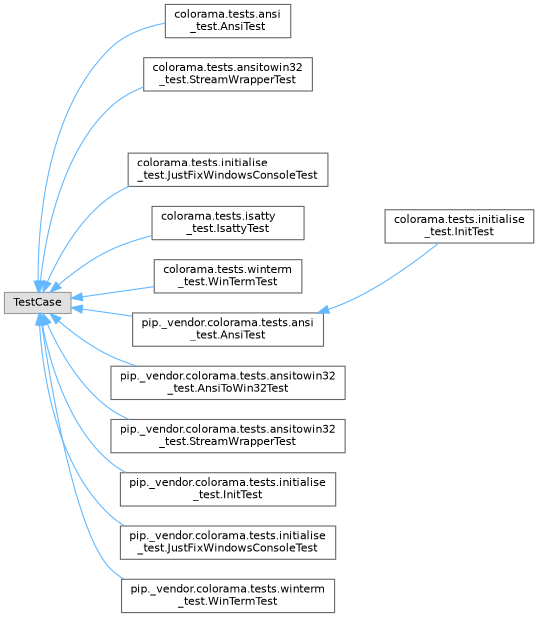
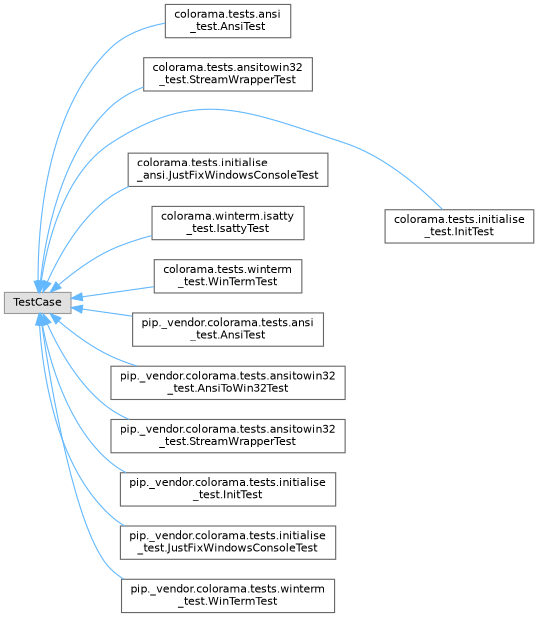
  digraph {
    rankdir=LR
    node [color=grey40 fillcolor=white fontname=Helvetica fontsize=10 shape=box style=filled]
    edge [color=steelblue1 dir=back fontname=Helvetica fontsize=10 labelfontname=Helvetica labelfontsize=10 style=solid]
    n1 [color=grey60 fillcolor="#E0E0E0" height=0.2 label=TestCase width=0.4]
    n2 [height=0.2 label="colorama.tests.ansi\l_test.AnsiTest" width=0.4]
    n3 [height=0.2 label="colorama.tests.ansitowin32\l_test.StreamWrapperTest" width=0.4]
    n4 [height=0.2 label="colorama.tests.initialise\l_test.InitTest" width=0.4]
-   n5 [height=0.2 label="colorama.tests.initialise\l_test.JustFixWindowsConsoleTest" width=0.4]
-   n6 [height=0.2 label="colorama.tests.isatty\l_test.IsattyTest" width=0.4]
+   n5 [height=0.2 label="colorama.tests.initialise\l_ansi.JustFixWindowsConsoleTest" width=0.4]
+   n6 [height=0.2 label="colorama.winterm.isatty\l_test.IsattyTest" width=0.4]
    n7 [height=0.2 label="colorama.tests.winterm\l_test.WinTermTest" width=0.4]
    n8 [height=0.2 label="pip._vendor.colorama.tests.ansi\l_test.AnsiTest" width=0.4]
    n9 [height=0.2 label="pip._vendor.colorama.tests.ansitowin32\l_test.AnsiToWin32Test" width=0.4]
    n10 [height=0.2 label="pip._vendor.colorama.tests.ansitowin32\l_test.StreamWrapperTest" width=0.4]
    n11 [height=0.2 label="pip._vendor.colorama.tests.initialise\l_test.InitTest" width=0.4]
    n12 [height=0.2 label="pip._vendor.colorama.tests.initialise\l_test.JustFixWindowsConsoleTest" width=0.4]
    n13 [height=0.2 label="pip._vendor.colorama.tests.winterm\l_test.WinTermTest" width=0.4]
    n1 -> n2
    n1 -> n3
-   n8 -> n4
+   n1 -> n4
    n1 -> n5
    n1 -> n6
    n1 -> n7
    n1 -> n8
    n1 -> n9
    n1 -> n10
    n1 -> n11
    n1 -> n12
    n1 -> n13
  }
